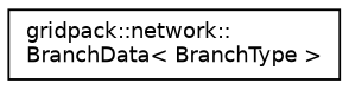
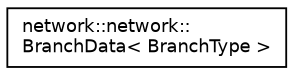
  digraph {
    rankdir=TB
-   n1 [color=black fillcolor=white fontname=Helvetica fontsize=10 height=0.2 label="gridpack::network::\lBranchData\< BranchType \>" shape=record style=filled width=0.4]
+   n1 [color=black fillcolor=white fontname=Helvetica fontsize=10 height=0.2 label="network::network::\lBranchData\< BranchType \>" shape=record style=filled width=0.4]
  }
